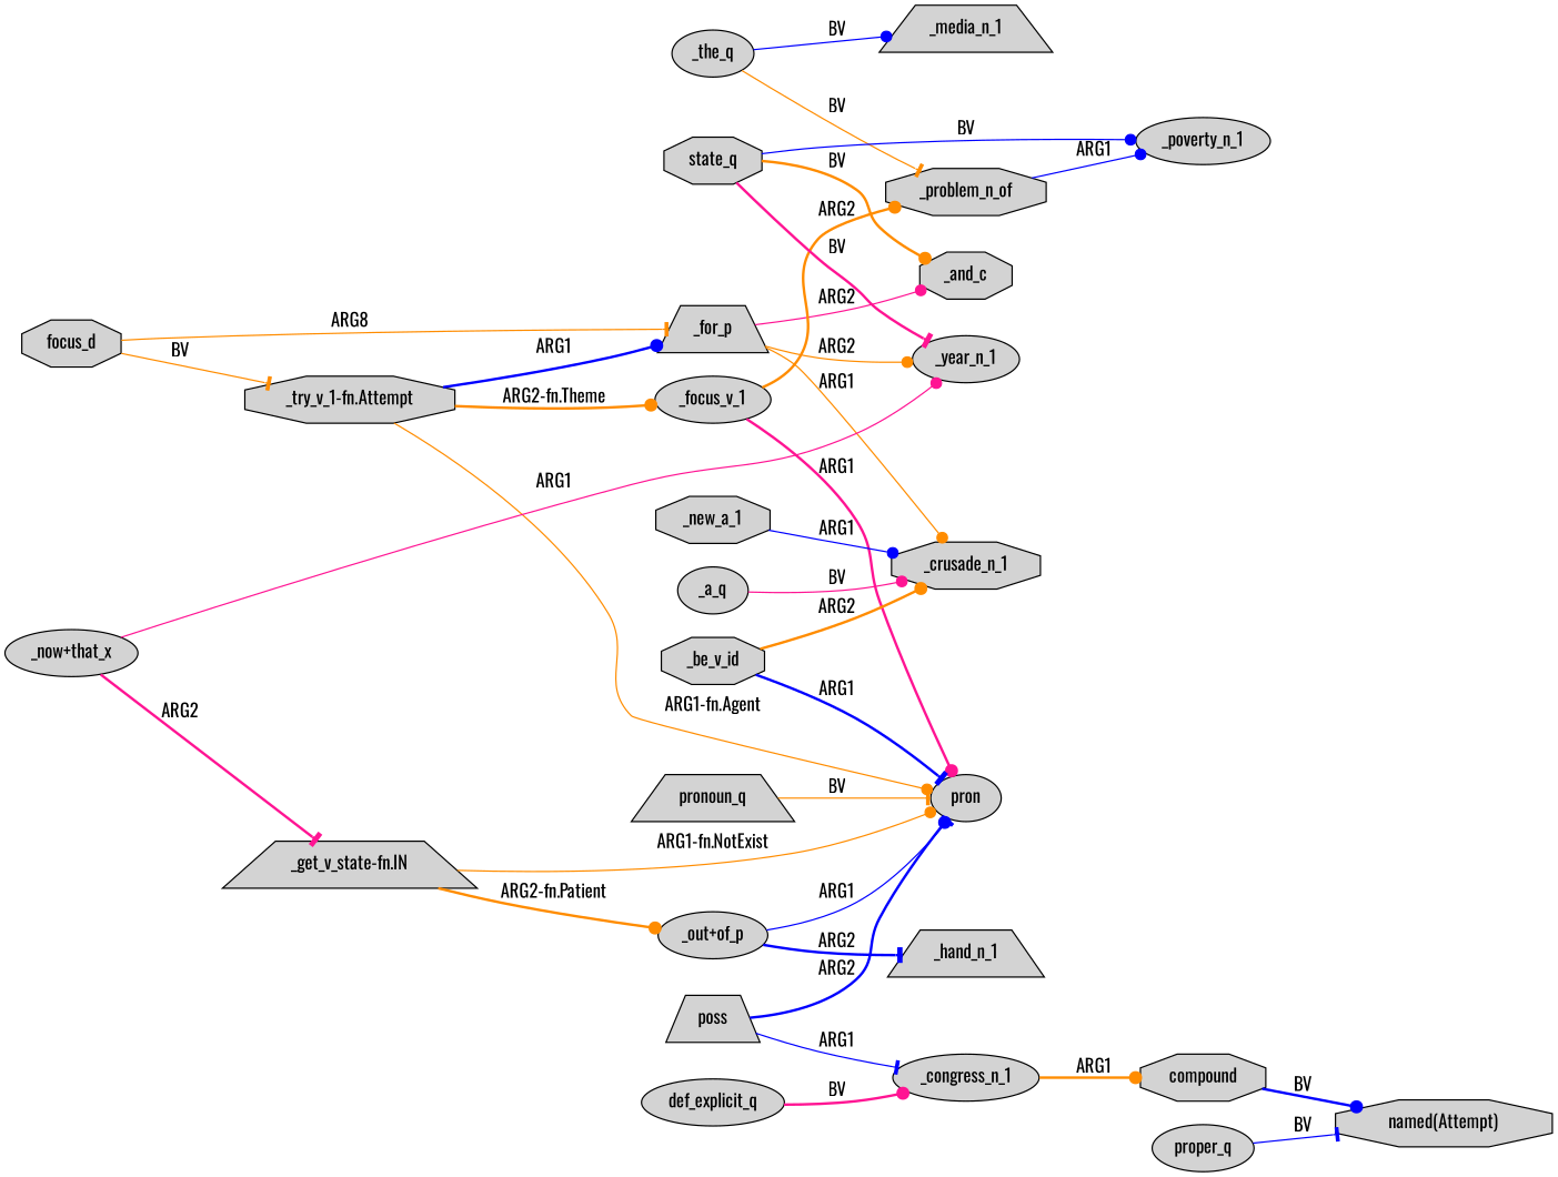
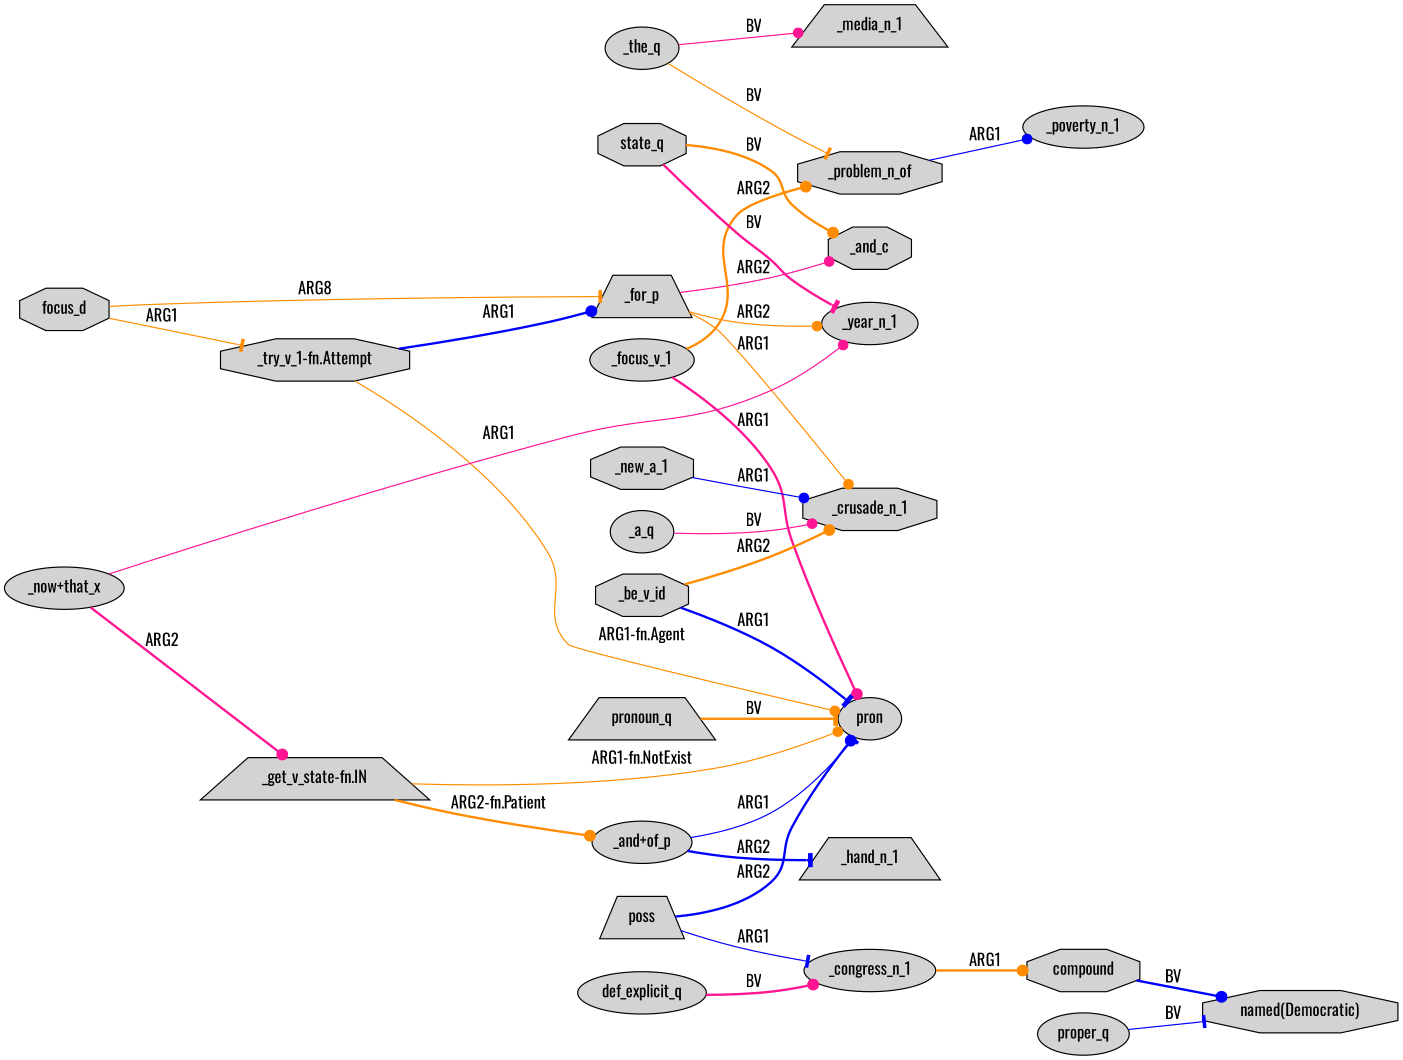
  digraph {
    fontname=Oswald
    rankdir=LR
    node [fontname=Oswald shape=ellipse style=filled]
    edge [arrowhead=dot color=darkorange fontname=Oswald style=solid]
    "_get_v_state-fn.IN" [shape=trapezium]
    pron
-   "_out+of_p"
+   "_out+of_p" [label="_and+of_p"]
    _hand_n_1 [shape=trapezium]
    def_explicit_q
    _congress_n_1
    compound [shape=octagon]
    _for_p [shape=trapezium]
    _year_n_1
    _and_c [shape=octagon]
    _crusade_n_1 [shape=octagon]
    "_try_v_1-fn.Attempt" [shape=octagon]
    n13 [label=_focus_v_1]
    poss [shape=trapezium]
-   "named(Democratic)" [shape=octagon label="named(Attempt)"]
+   "named(Democratic)" [shape=octagon]
    _problem_n_of [shape=octagon]
    _poverty_n_1
    _the_q
    _media_n_1 [shape=trapezium]
    proper_q
    "_now+that_x"
    _be_v_id [shape=octagon]
    focus_d [shape=octagon]
    pronoun_q [shape=trapezium]
    n25 [label=state_q shape=octagon]
    _a_q
    _new_a_1 [shape=octagon]
    "_get_v_state-fn.IN" -> pron [label="ARG1-fn.NotExist"]
    "_get_v_state-fn.IN" -> "_out+of_p" [label="ARG2-fn.Patient" style=bold]
    "_out+of_p" -> pron [arrowhead=tee color=blue label=ARG1]
    "_out+of_p" -> _hand_n_1 [arrowhead=tee color=blue label=ARG2 style=bold]
    def_explicit_q -> _congress_n_1 [color=deeppink label=BV style=bold]
    _congress_n_1 -> compound [label=ARG1 style=bold]
    compound -> "named(Democratic)" [color=blue label=BV style=bold]
    _for_p -> _year_n_1 [label=ARG2]
    _for_p -> _and_c [color=deeppink label=ARG2]
    _for_p -> _crusade_n_1 [label=ARG1]
    "_try_v_1-fn.Attempt" -> pron [label="ARG1-fn.Agent"]
    "_try_v_1-fn.Attempt" -> _for_p [color=blue label=ARG1 style=bold]
-   "_try_v_1-fn.Attempt" -> n13 [label="ARG2-fn.Theme" style=bold]
    n13 -> pron [color=deeppink label=ARG1 style=bold]
    n13 -> _problem_n_of [label=ARG2 style=bold]
    poss -> pron [color=blue label=ARG2 style=bold]
    poss -> _congress_n_1 [arrowhead=tee color=blue label=ARG1]
    _problem_n_of -> _poverty_n_1 [color=blue label=ARG1]
    _the_q -> _problem_n_of [arrowhead=tee label=BV]
-   _the_q -> _media_n_1 [color=blue label=BV]
+   _the_q -> _media_n_1 [color=deeppink label=BV]
    proper_q -> "named(Democratic)" [arrowhead=tee color=blue label=BV]
-   "_now+that_x" -> "_get_v_state-fn.IN" [arrowhead=tee color=deeppink label=ARG2 style=bold]
+   "_now+that_x" -> "_get_v_state-fn.IN" [color=deeppink label=ARG2 style=bold]
    "_now+that_x" -> _year_n_1 [color=deeppink label=ARG1]
    _be_v_id -> pron [arrowhead=tee color=blue label=ARG1 style=bold]
    _be_v_id -> _crusade_n_1 [label=ARG2 style=bold]
    focus_d -> _for_p [arrowhead=tee label=ARG8]
-   focus_d -> "_try_v_1-fn.Attempt" [arrowhead=tee label=BV]
-   pronoun_q -> pron [arrowhead=tee label=BV]
+   focus_d -> "_try_v_1-fn.Attempt" [arrowhead=tee label=ARG1]
+   pronoun_q -> pron [arrowhead=tee label=BV style=bold]
    n25 -> _year_n_1 [arrowhead=tee color=deeppink label=BV style=bold]
    n25 -> _and_c [label=BV style=bold]
-   n25 -> _poverty_n_1 [color=blue label=BV]
    _a_q -> _crusade_n_1 [color=deeppink label=BV]
    _new_a_1 -> _crusade_n_1 [color=blue label=ARG1]
  }
